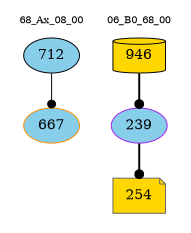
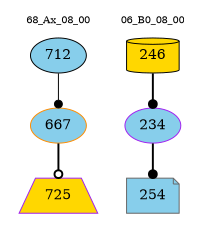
  digraph {
    node [color=black fillcolor=skyblue shape=ellipse style=filled]
    edge [arrowhead=dot color=black style=bold]
    n1 [label=712]
    n2 [color=darkorange label=667]
-   n4 [fillcolor=gold label=946 shape=cylinder]
-   n5 [color=purple label=239]
-   n6 [color=gray40 fillcolor=gold label=254 shape=note]
+   n3 [color=purple fillcolor=gold label=725 shape=trapezium]
+   n4 [fillcolor=gold label=246 shape=cylinder]
+   n5 [color=purple label=234]
+   n6 [color=gray40 label=254 shape=note]
    subgraph cluster_1 {
      color=white
      fontsize=10
      label="68_Ax_08_00"
      n1
      n2
+     n3
    }
    subgraph cluster_2 {
      color=white
      fontsize=10
-     label="06_B0_68_00"
+     label="06_B0_08_00"
      n4
      n5
      n6
    }
    n1 -> n2 [style=solid]
+   n2 -> n3 [arrowhead=odot]
    n4 -> n5
    n5 -> n6
  }
